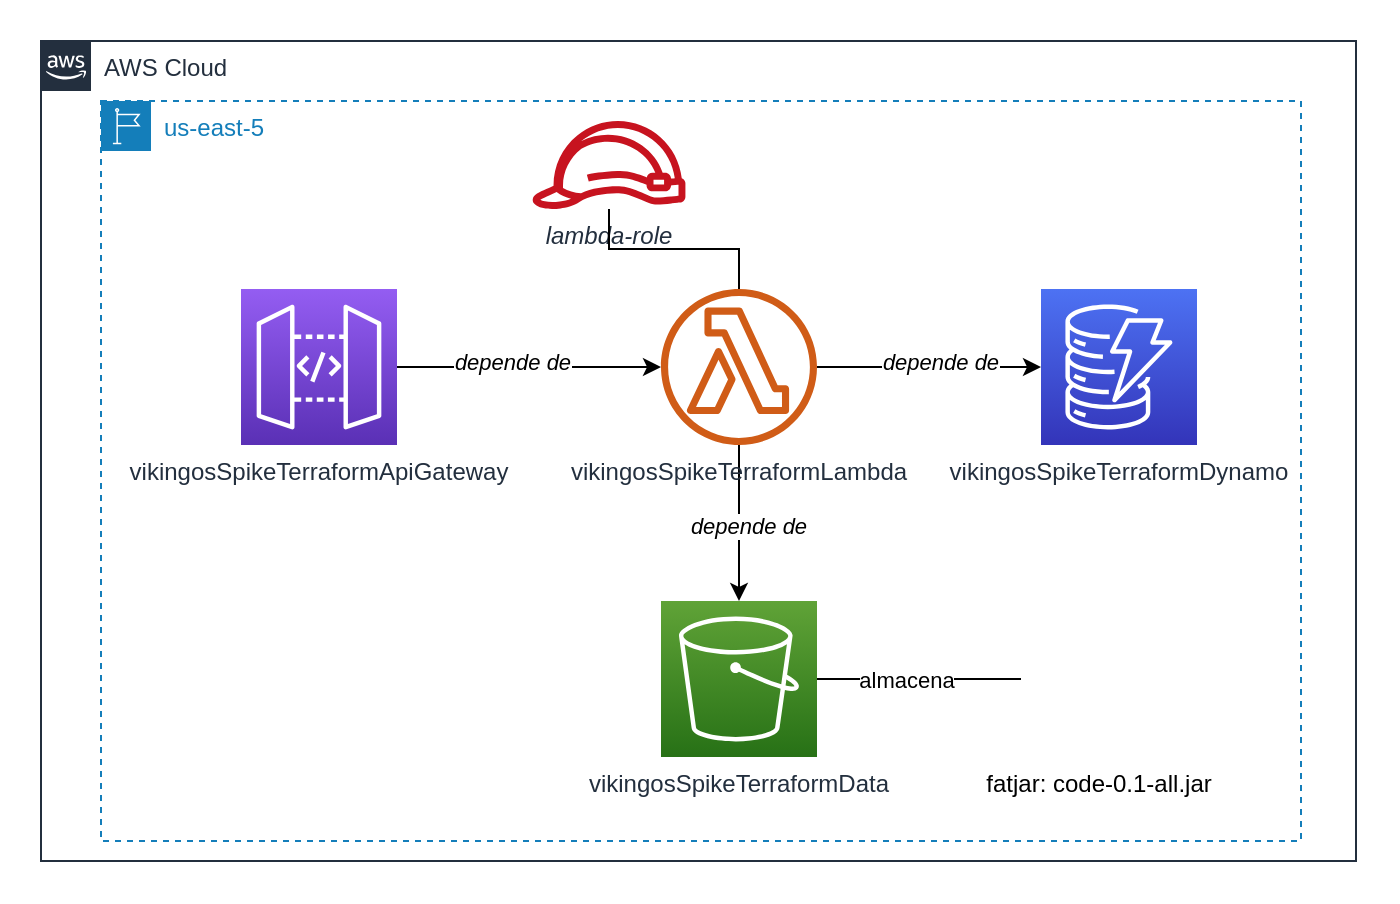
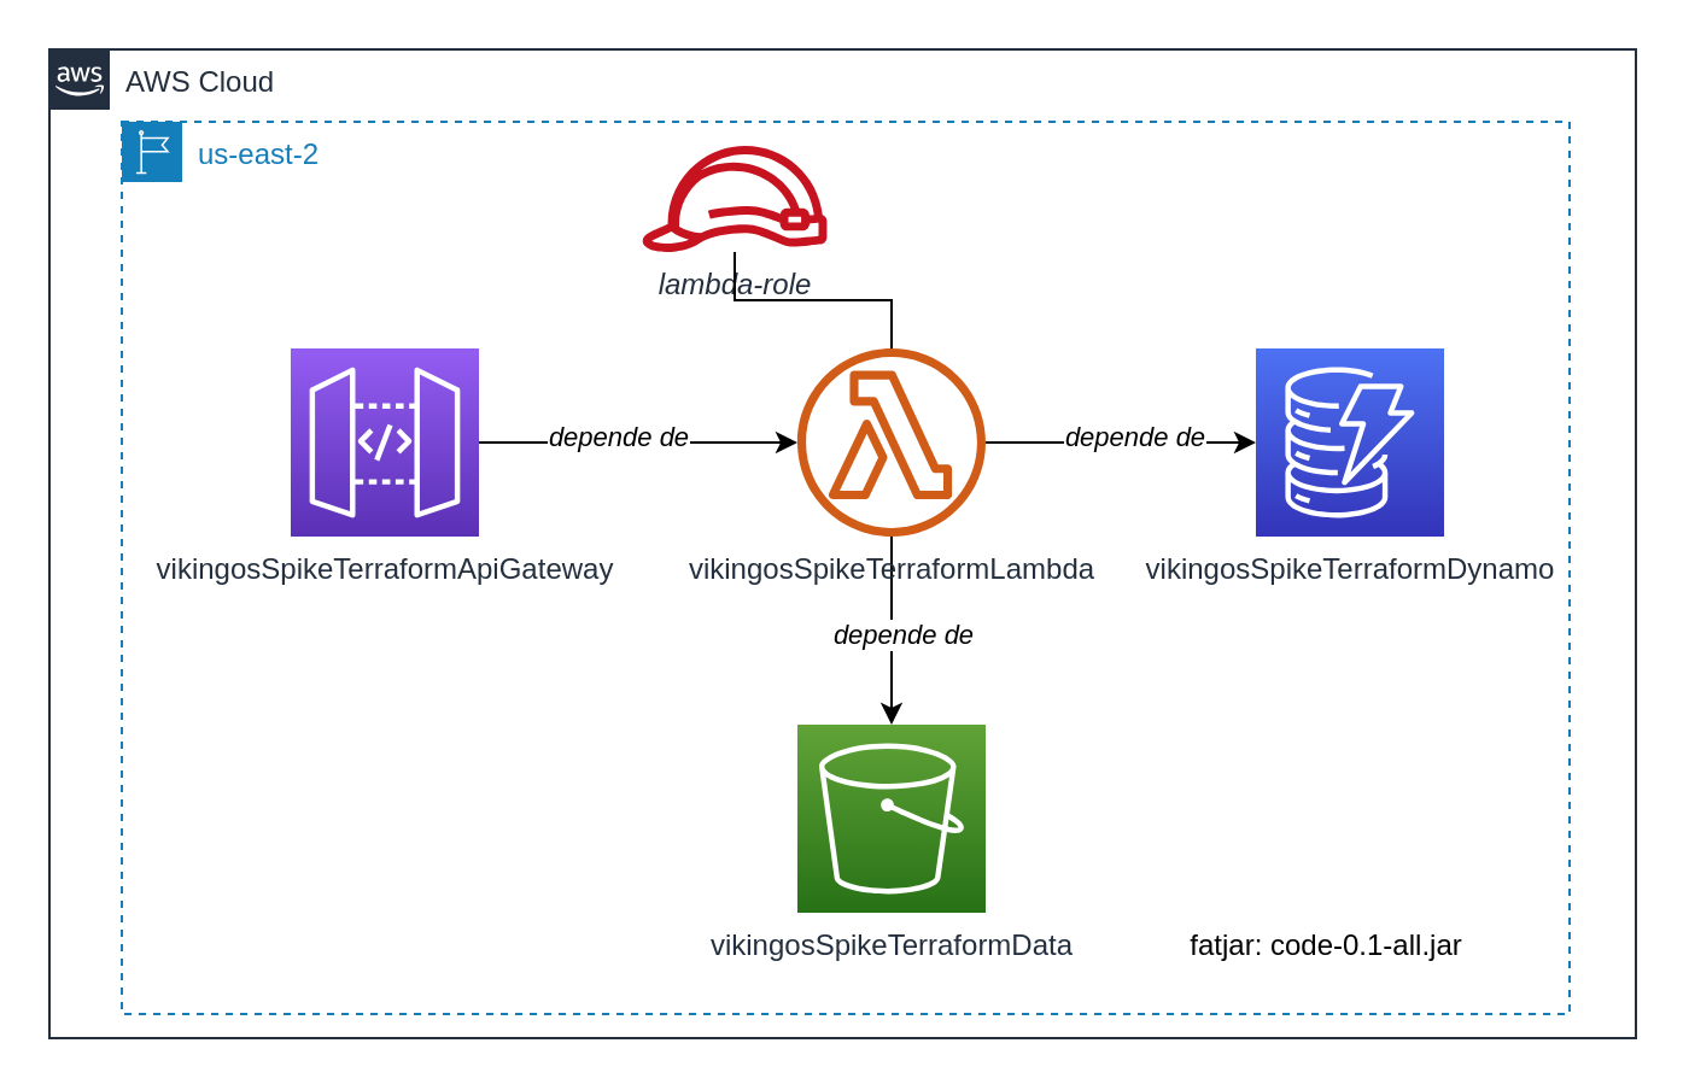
  <mxCell id="0" />
  <mxCell id="1" parent="0" />
  <mxCell id="2" value="AWS Cloud" style="points=[[0,0],[0.25,0],[0.5,0],[0.75,0],[1,0],[1,0.25],[1,0.5],[1,0.75],[1,1],[0.75,1],[0.5,1],[0.25,1],[0,1],[0,0.75],[0,0.5],[0,0.25]];outlineConnect=0;gradientColor=none;html=1;whiteSpace=wrap;fontSize=12;fontStyle=0;shape=mxgraph.aws4.group;grIcon=mxgraph.aws4.group_aws_cloud_alt;strokeColor=#232F3E;fillColor=none;verticalAlign=top;align=left;spacingLeft=30;fontColor=#232F3E;dashed=0;" vertex="1" parent="1"><mxGeometry x="20" y="20" width="657.5" height="410" as="geometry" /></mxCell>
- <mxCell id="3" value="us-east-5" style="points=[[0,0],[0.25,0],[0.5,0],[0.75,0],[1,0],[1,0.25],[1,0.5],[1,0.75],[1,1],[0.75,1],[0.5,1],[0.25,1],[0,1],[0,0.75],[0,0.5],[0,0.25]];outlineConnect=0;gradientColor=none;html=1;whiteSpace=wrap;fontSize=12;fontStyle=0;shape=mxgraph.aws4.group;grIcon=mxgraph.aws4.group_region;strokeColor=#147EBA;fillColor=none;verticalAlign=top;align=left;spacingLeft=30;fontColor=#147EBA;dashed=1;" vertex="1" parent="1"><mxGeometry x="50" y="50" width="600" height="370" as="geometry" /></mxCell>
- <mxCell id="4" style="edgeStyle=orthogonalEdgeStyle;rounded=0;orthogonalLoop=1;jettySize=auto;html=1;endArrow=none;endFill=0;" edge="1" parent="1" source="6" target="18"><mxGeometry relative="1" as="geometry" /></mxCell>
- <mxCell id="5" value="almacena" style="edgeLabel;html=1;align=center;verticalAlign=middle;resizable=0;points=[];" vertex="1" connectable="0" parent="4"><mxGeometry x="-0.137" relative="1" as="geometry"><mxPoint as="offset" /></mxGeometry></mxCell>
+ <mxCell id="3" value="us-east-2" style="points=[[0,0],[0.25,0],[0.5,0],[0.75,0],[1,0],[1,0.25],[1,0.5],[1,0.75],[1,1],[0.75,1],[0.5,1],[0.25,1],[0,1],[0,0.75],[0,0.5],[0,0.25]];outlineConnect=0;gradientColor=none;html=1;whiteSpace=wrap;fontSize=12;fontStyle=0;shape=mxgraph.aws4.group;grIcon=mxgraph.aws4.group_region;strokeColor=#147EBA;fillColor=none;verticalAlign=top;align=left;spacingLeft=30;fontColor=#147EBA;dashed=1;" vertex="1" parent="1"><mxGeometry x="50" y="50" width="600" height="370" as="geometry" /></mxCell>
  <mxCell id="6" value="vikingosSpikeTerraformData" style="points=[[0,0,0],[0.25,0,0],[0.5,0,0],[0.75,0,0],[1,0,0],[0,1,0],[0.25,1,0],[0.5,1,0],[0.75,1,0],[1,1,0],[0,0.25,0],[0,0.5,0],[0,0.75,0],[1,0.25,0],[1,0.5,0],[1,0.75,0]];outlineConnect=0;fontColor=#232F3E;gradientColor=#60A337;gradientDirection=north;fillColor=#277116;strokeColor=#ffffff;dashed=0;verticalLabelPosition=bottom;verticalAlign=top;align=center;html=1;fontSize=12;fontStyle=0;aspect=fixed;shape=mxgraph.aws4.resourceIcon;resIcon=mxgraph.aws4.s3;" vertex="1" parent="1"><mxGeometry x="330" y="300" width="78" height="78" as="geometry" /></mxCell>
  <mxCell id="7" value="lambda-role" style="outlineConnect=0;fontColor=#232F3E;gradientColor=none;fillColor=#C7131F;strokeColor=none;verticalLabelPosition=bottom;verticalAlign=top;align=center;html=1;fontSize=12;fontStyle=2;aspect=fixed;pointerEvents=1;shape=mxgraph.aws4.role;" vertex="1" parent="1"><mxGeometry x="265" y="60" width="78" height="44" as="geometry" /></mxCell>
  <mxCell id="8" style="edgeStyle=orthogonalEdgeStyle;rounded=0;orthogonalLoop=1;jettySize=auto;html=1;endArrow=classic;endFill=1;" edge="1" parent="1" source="10" target="17"><mxGeometry relative="1" as="geometry" /></mxCell>
  <mxCell id="9" value="depende de" style="edgeLabel;html=1;align=center;verticalAlign=middle;resizable=0;points=[];fontStyle=2" vertex="1" connectable="0" parent="8"><mxGeometry x="-0.136" y="3" relative="1" as="geometry"><mxPoint as="offset" /></mxGeometry></mxCell>
  <mxCell id="10" value="vikingosSpikeTerraformApiGateway" style="points=[[0,0,0],[0.25,0,0],[0.5,0,0],[0.75,0,0],[1,0,0],[0,1,0],[0.25,1,0],[0.5,1,0],[0.75,1,0],[1,1,0],[0,0.25,0],[0,0.5,0],[0,0.75,0],[1,0.25,0],[1,0.5,0],[1,0.75,0]];outlineConnect=0;fontColor=#232F3E;gradientColor=#945DF2;gradientDirection=north;fillColor=#5A30B5;strokeColor=#ffffff;dashed=0;verticalLabelPosition=bottom;verticalAlign=top;align=center;html=1;fontSize=12;fontStyle=0;aspect=fixed;shape=mxgraph.aws4.resourceIcon;resIcon=mxgraph.aws4.api_gateway;" vertex="1" parent="1"><mxGeometry x="120" y="144" width="78" height="78" as="geometry" /></mxCell>
  <mxCell id="11" value="vikingosSpikeTerraformDynamo" style="points=[[0,0,0],[0.25,0,0],[0.5,0,0],[0.75,0,0],[1,0,0],[0,1,0],[0.25,1,0],[0.5,1,0],[0.75,1,0],[1,1,0],[0,0.25,0],[0,0.5,0],[0,0.75,0],[1,0.25,0],[1,0.5,0],[1,0.75,0]];outlineConnect=0;fontColor=#232F3E;gradientColor=#4D72F3;gradientDirection=north;fillColor=#3334B9;strokeColor=#ffffff;dashed=0;verticalLabelPosition=bottom;verticalAlign=top;align=center;html=1;fontSize=12;fontStyle=0;aspect=fixed;shape=mxgraph.aws4.resourceIcon;resIcon=mxgraph.aws4.dynamodb;" vertex="1" parent="1"><mxGeometry x="520" y="144" width="78" height="78" as="geometry" /></mxCell>
  <mxCell id="12" style="edgeStyle=orthogonalEdgeStyle;rounded=0;orthogonalLoop=1;jettySize=auto;html=1;endArrow=classic;endFill=1;" edge="1" parent="1" source="17" target="11"><mxGeometry relative="1" as="geometry" /></mxCell>
  <mxCell id="13" value="depende de" style="edgeLabel;html=1;align=center;verticalAlign=middle;resizable=0;points=[];fontStyle=2" vertex="1" connectable="0" parent="12"><mxGeometry x="0.107" y="3" relative="1" as="geometry"><mxPoint as="offset" /></mxGeometry></mxCell>
  <mxCell id="14" style="edgeStyle=orthogonalEdgeStyle;rounded=0;orthogonalLoop=1;jettySize=auto;html=1;" edge="1" parent="1" source="17" target="6"><mxGeometry relative="1" as="geometry" /></mxCell>
  <mxCell id="15" value="depende de" style="edgeLabel;html=1;align=center;verticalAlign=middle;resizable=0;points=[];fontStyle=2" vertex="1" connectable="0" parent="14"><mxGeometry x="0.02" y="4" relative="1" as="geometry"><mxPoint as="offset" /></mxGeometry></mxCell>
  <mxCell id="16" value="" style="edgeStyle=orthogonalEdgeStyle;rounded=0;orthogonalLoop=1;jettySize=auto;html=1;endArrow=none;endFill=0;" edge="1" parent="1" source="17" target="7"><mxGeometry relative="1" as="geometry" /></mxCell>
  <mxCell id="17" value="vikingosSpikeTerraformLambda" style="outlineConnect=0;fontColor=#232F3E;gradientColor=none;fillColor=#D05C17;strokeColor=none;dashed=0;verticalLabelPosition=bottom;verticalAlign=top;align=center;html=1;fontSize=12;fontStyle=0;aspect=fixed;pointerEvents=1;shape=mxgraph.aws4.lambda_function;" vertex="1" parent="1"><mxGeometry x="330" y="144" width="78" height="78" as="geometry" /></mxCell>
  <mxCell id="18" value="fatjar:&amp;nbsp;code-0.1-all.jar" style="shape=image;html=1;verticalAlign=top;verticalLabelPosition=bottom;labelBackgroundColor=#ffffff;imageAspect=0;aspect=fixed;image=https://cdn3.iconfinder.com/data/icons/UltimateGnome/128x128/mimetypes/application-x-java-archive.png" vertex="1" parent="1"><mxGeometry x="510" y="300" width="78" height="78" as="geometry" /></mxCell>
